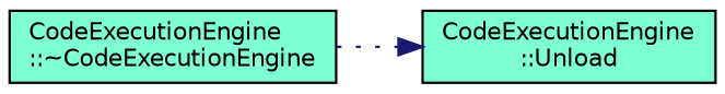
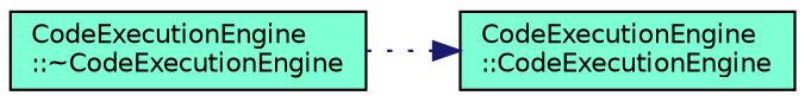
  digraph {
    rankdir=LR
    node [color=black fillcolor=aquamarine fontname=Helvetica fontsize=10 shape=record style=filled]
    n1 [fontcolor=black height=0.2 label="CodeExecutionEngine\l::~CodeExecutionEngine" width=0.4]
-   n2 [height=0.2 label="CodeExecutionEngine\l::Unload" width=0.4]
+   n2 [height=0.2 label="CodeExecutionEngine\l::CodeExecutionEngine" width=0.4]
    n1 -> n2 [color=midnightblue fontname=Helvetica fontsize=10 labelfontname=Helvetica labelfontsize=10 style=dotted]
  }
